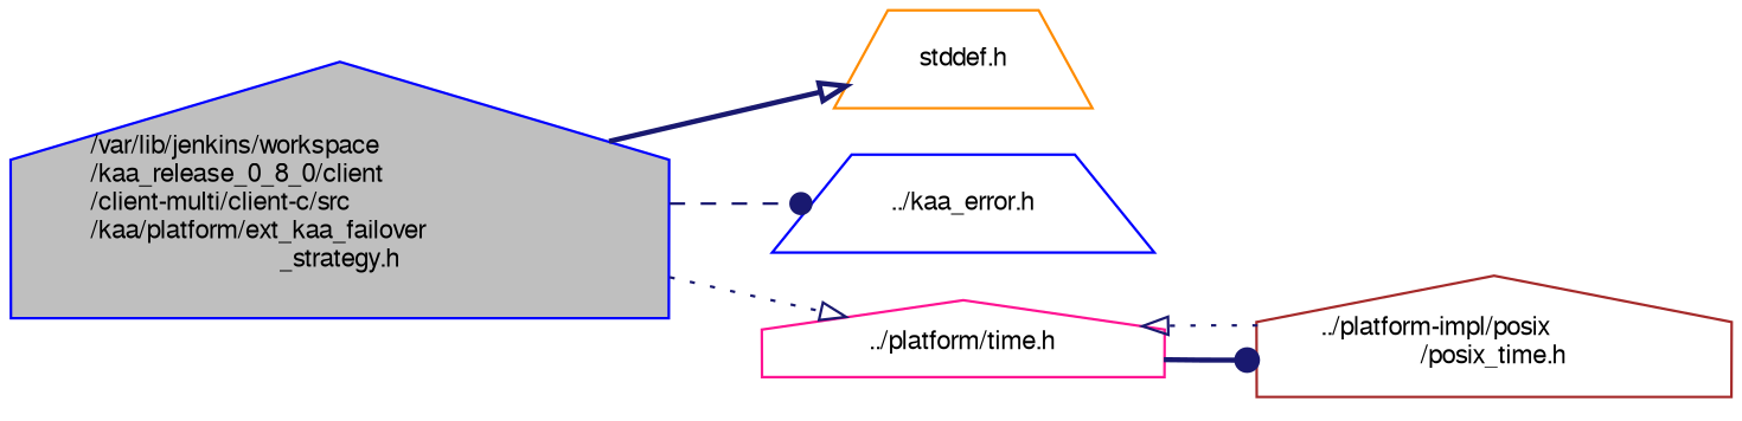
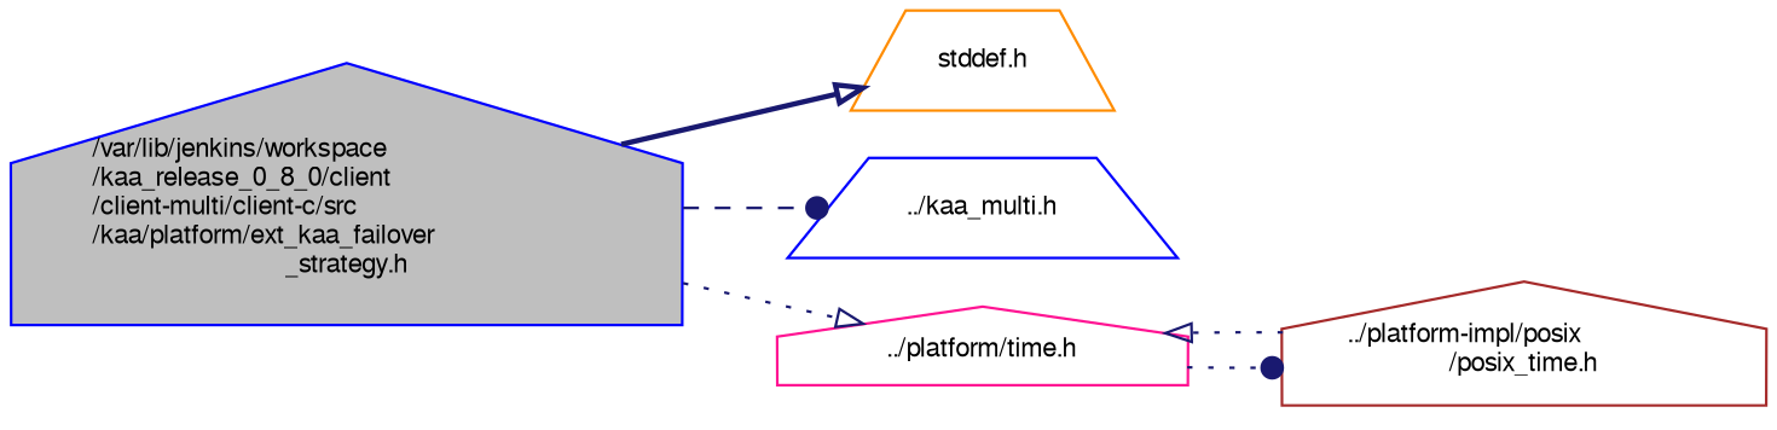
  digraph {
    rankdir=LR
    node [color=blue fontname=FreeSans fontsize=10 shape=house]
    edge [arrowhead=onormal color=midnightblue fontname=FreeSans fontsize=10 labelfontname=FreeSans labelfontsize=10 style=bold]
    n1 [fillcolor=grey75 fontcolor=black height=0.2 label="/var/lib/jenkins/workspace\l/kaa_release_0_8_0/client\l/client-multi/client-c/src\l/kaa/platform/ext_kaa_failover\l_strategy.h" style=filled width=0.4]
    n2 [color=darkorange height=0.2 label="stddef.h" shape=trapezium width=0.4]
-   n3 [height=0.2 label="../kaa_error.h" shape=trapezium width=0.4]
+   n3 [height=0.2 label="../kaa_multi.h" shape=trapezium width=0.4]
    n4 [color=deeppink height=0.2 label="../platform/time.h" width=0.4]
    n5 [color=brown height=0.2 label="../platform-impl/posix\l/posix_time.h" width=0.4]
    n1 -> n2
    n1 -> n3 [arrowhead=dot style=dashed]
    n1 -> n4 [style=dotted]
-   n4 -> n5 [arrowhead=dot]
+   n4 -> n5 [arrowhead=dot style=dotted]
    n5 -> n4 [style=dotted]
  }
